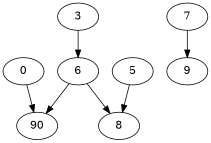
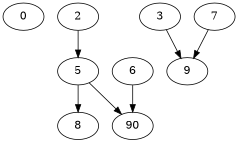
  digraph {
    node [alpha=0.04]
    n1 [alpha=0.13 expect_size=51115008 label=0]
+   2 [alpha=0.18 expect_size=10526720]
    5 [alpha=0.16 expect_size=13107200]
    8 [alpha=0.03 expect_size=45103104]
    n5 [alpha=0.02 expect_size=47023104 label=90]
    6 [expect_size=37232640]
    3 [alpha=0.07 expect_size=45039616]
    7 [expect_size=39641088]
    9 [alpha=0.01 expect_size=32850944]
+   2 -> 5
    5 -> 8
-   n1 -> n5
-   6 -> 8
+   5 -> n5
    6 -> n5
-   3 -> 6
+   3 -> 9
    7 -> 9
  }
